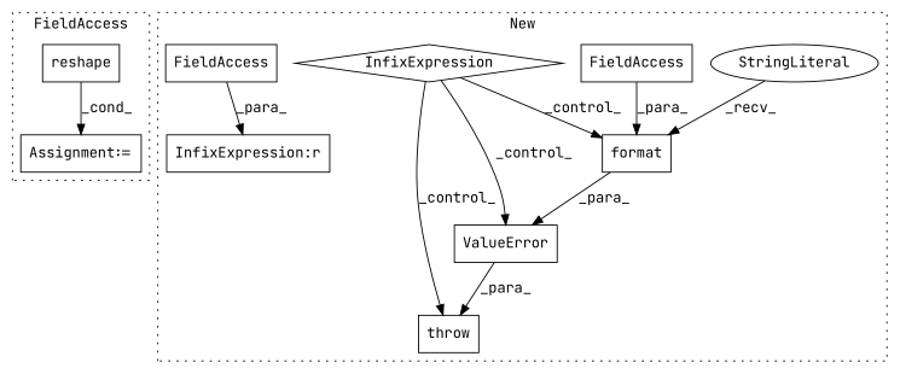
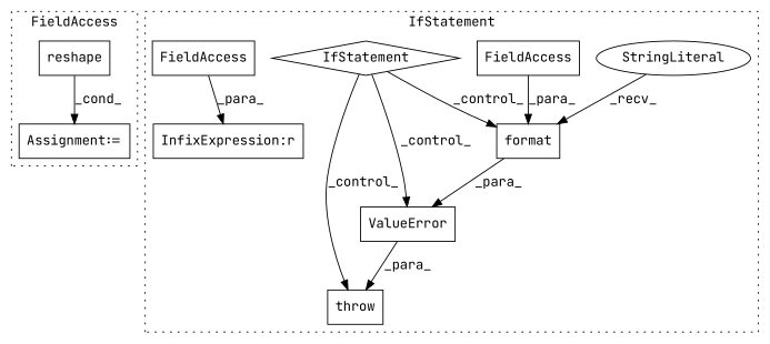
  digraph {
    fontname="JetBrains Mono"
    node [a=32 fontname="JetBrains Mono" shape=box]
    edge [fontname="JetBrains Mono"]
    n1 [l="8,1" label=reshape s="3696,3712"]
    n2 [a=7 l=1 label="Assignment:=" s=3691]
    n3 [l="7,1" label=format s="3914,3937"]
    n4 [a=45 l=161 label=StringLiteral s=3752 shape=ellipse]
    n5 [a=53 l=6 label=throw s=3735]
    n6 [a=22 l=8 label=FieldAccess s=3929]
    n7 [l="11,1" label=ValueError s="3741,3938"]
-   n8 [a=25 l="4,2" label=InfixExpression s="3688,3725" shape=diamond]
+   n8 [a=25 l="4,2" label=IfStatement s="3688,3725" shape=diamond]
    n9 [a=27 l=4 label="InfixExpression:r" s=3700]
    n10 [a=22 l=7 label=FieldAccess s=3693]
    subgraph cluster_1 {
      label=FieldAccess
      style=dotted
      n1
      n2
    }
    subgraph cluster_2 {
-     label=New
+     label=IfStatement
      style=dotted
      n3
      n4
      n5
      n6
      n7
      n8
      n9
      n10
    }
    n1 -> n2 [label=_cond_]
    n3 -> n7 [label=_para_]
    n4 -> n3 [label=_recv_]
    n6 -> n3 [label=_para_]
    n7 -> n5 [label=_para_]
    n8 -> n3 [label=_control_]
    n8 -> n5 [label=_control_]
    n8 -> n7 [label=_control_]
    n10 -> n9 [label=_para_]
  }
